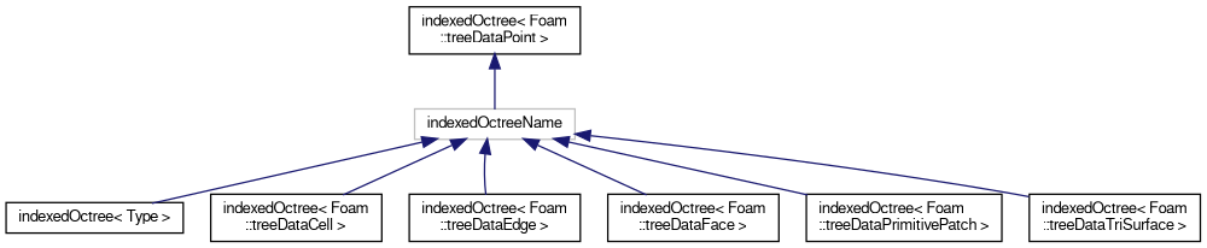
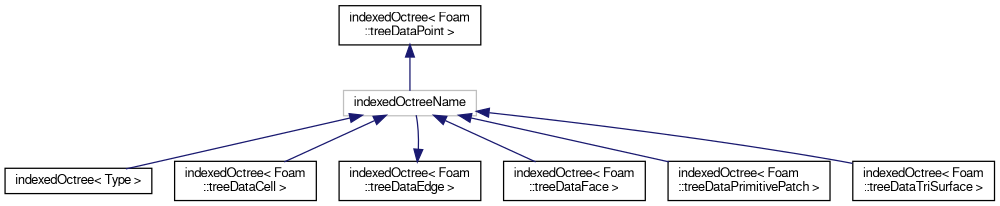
  digraph {
    rankdir=TB
    node [color=black fontname=FreeSans fontsize=10 shape=record]
    edge [color=midnightblue dir=back fontname=FreeSans fontsize=10 labelfontname=FreeSans labelfontsize=10 style=solid]
    n1 [color=grey75 height=0.2 label=indexedOctreeName width=0.4]
    n2 [height=0.2 label="indexedOctree\< Type \>" width=0.4]
    n3 [height=0.2 label="indexedOctree\< Foam\l::treeDataCell \>" width=0.4]
    n4 [height=0.2 label="indexedOctree\< Foam\l::treeDataEdge \>" width=0.4]
    n5 [height=0.2 label="indexedOctree\< Foam\l::treeDataFace \>" width=0.4]
    n6 [height=0.2 label="indexedOctree\< Foam\l::treeDataPrimitivePatch \>" width=0.4]
    n7 [height=0.2 label="indexedOctree\< Foam\l::treeDataTriSurface \>" width=0.4]
    n8 [height=0.2 label="indexedOctree\< Foam\l::treeDataPoint \>" width=0.4]
    n1 -> n2
    n1 -> n3
-   n1 -> n4
+   n4 -> n1
    n1 -> n5
    n1 -> n6
    n1 -> n7
    n8 -> n1
  }
